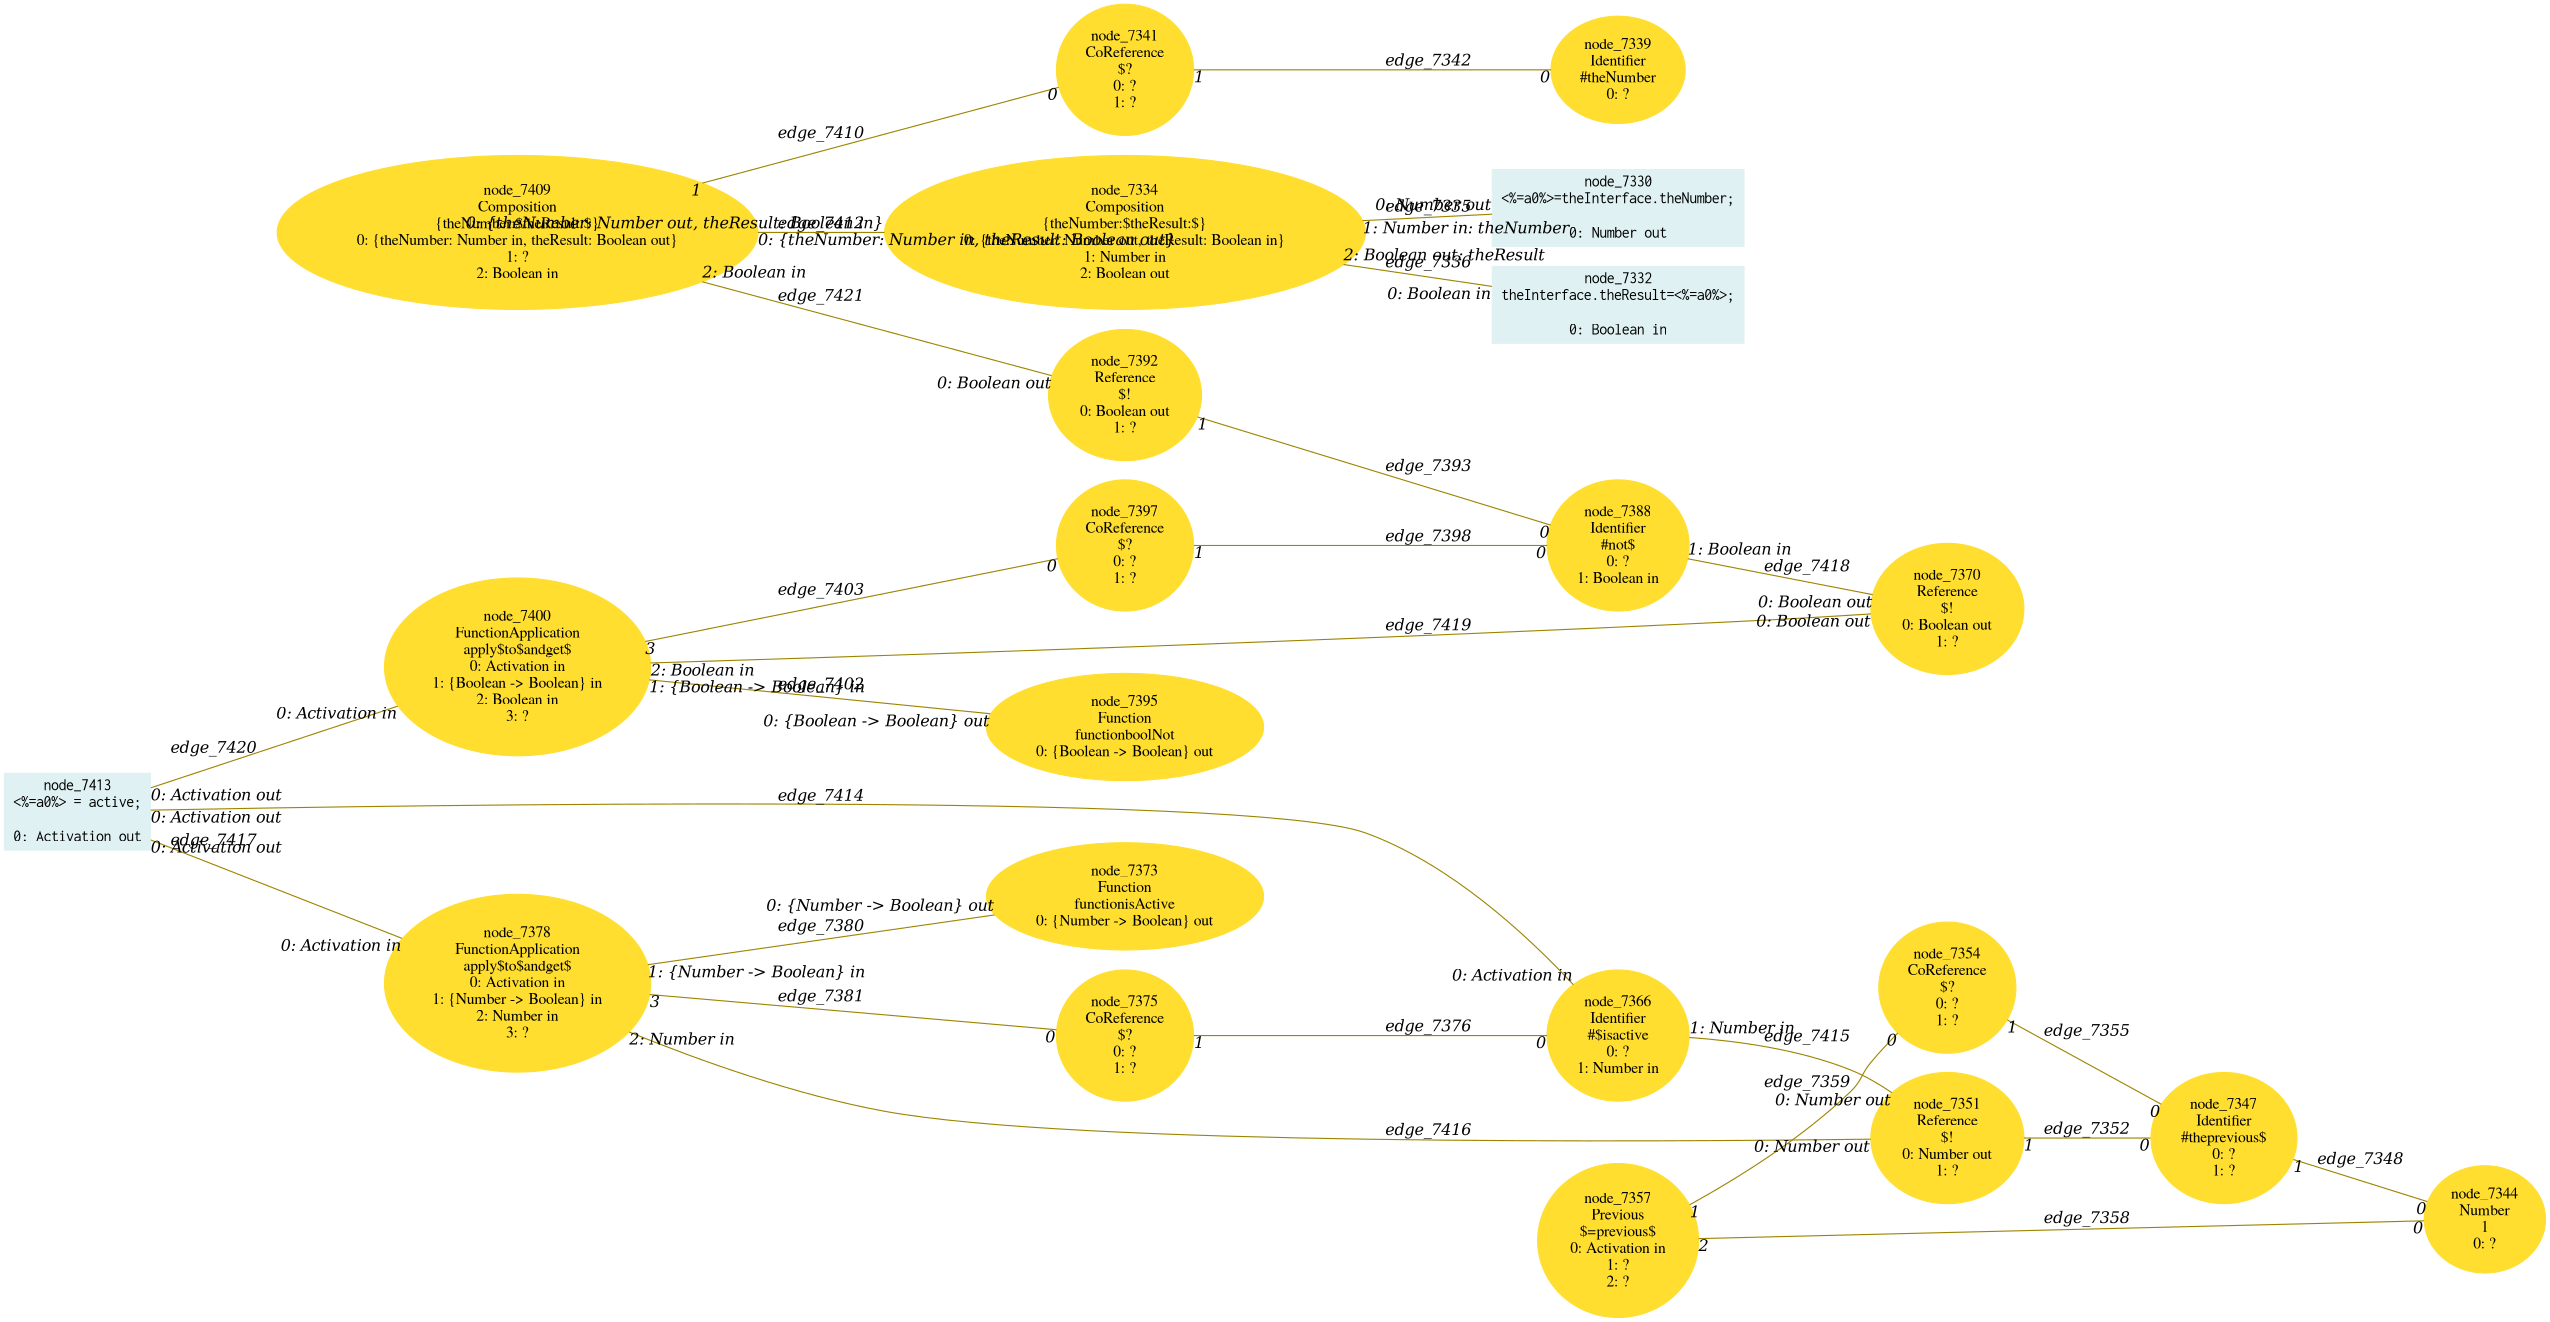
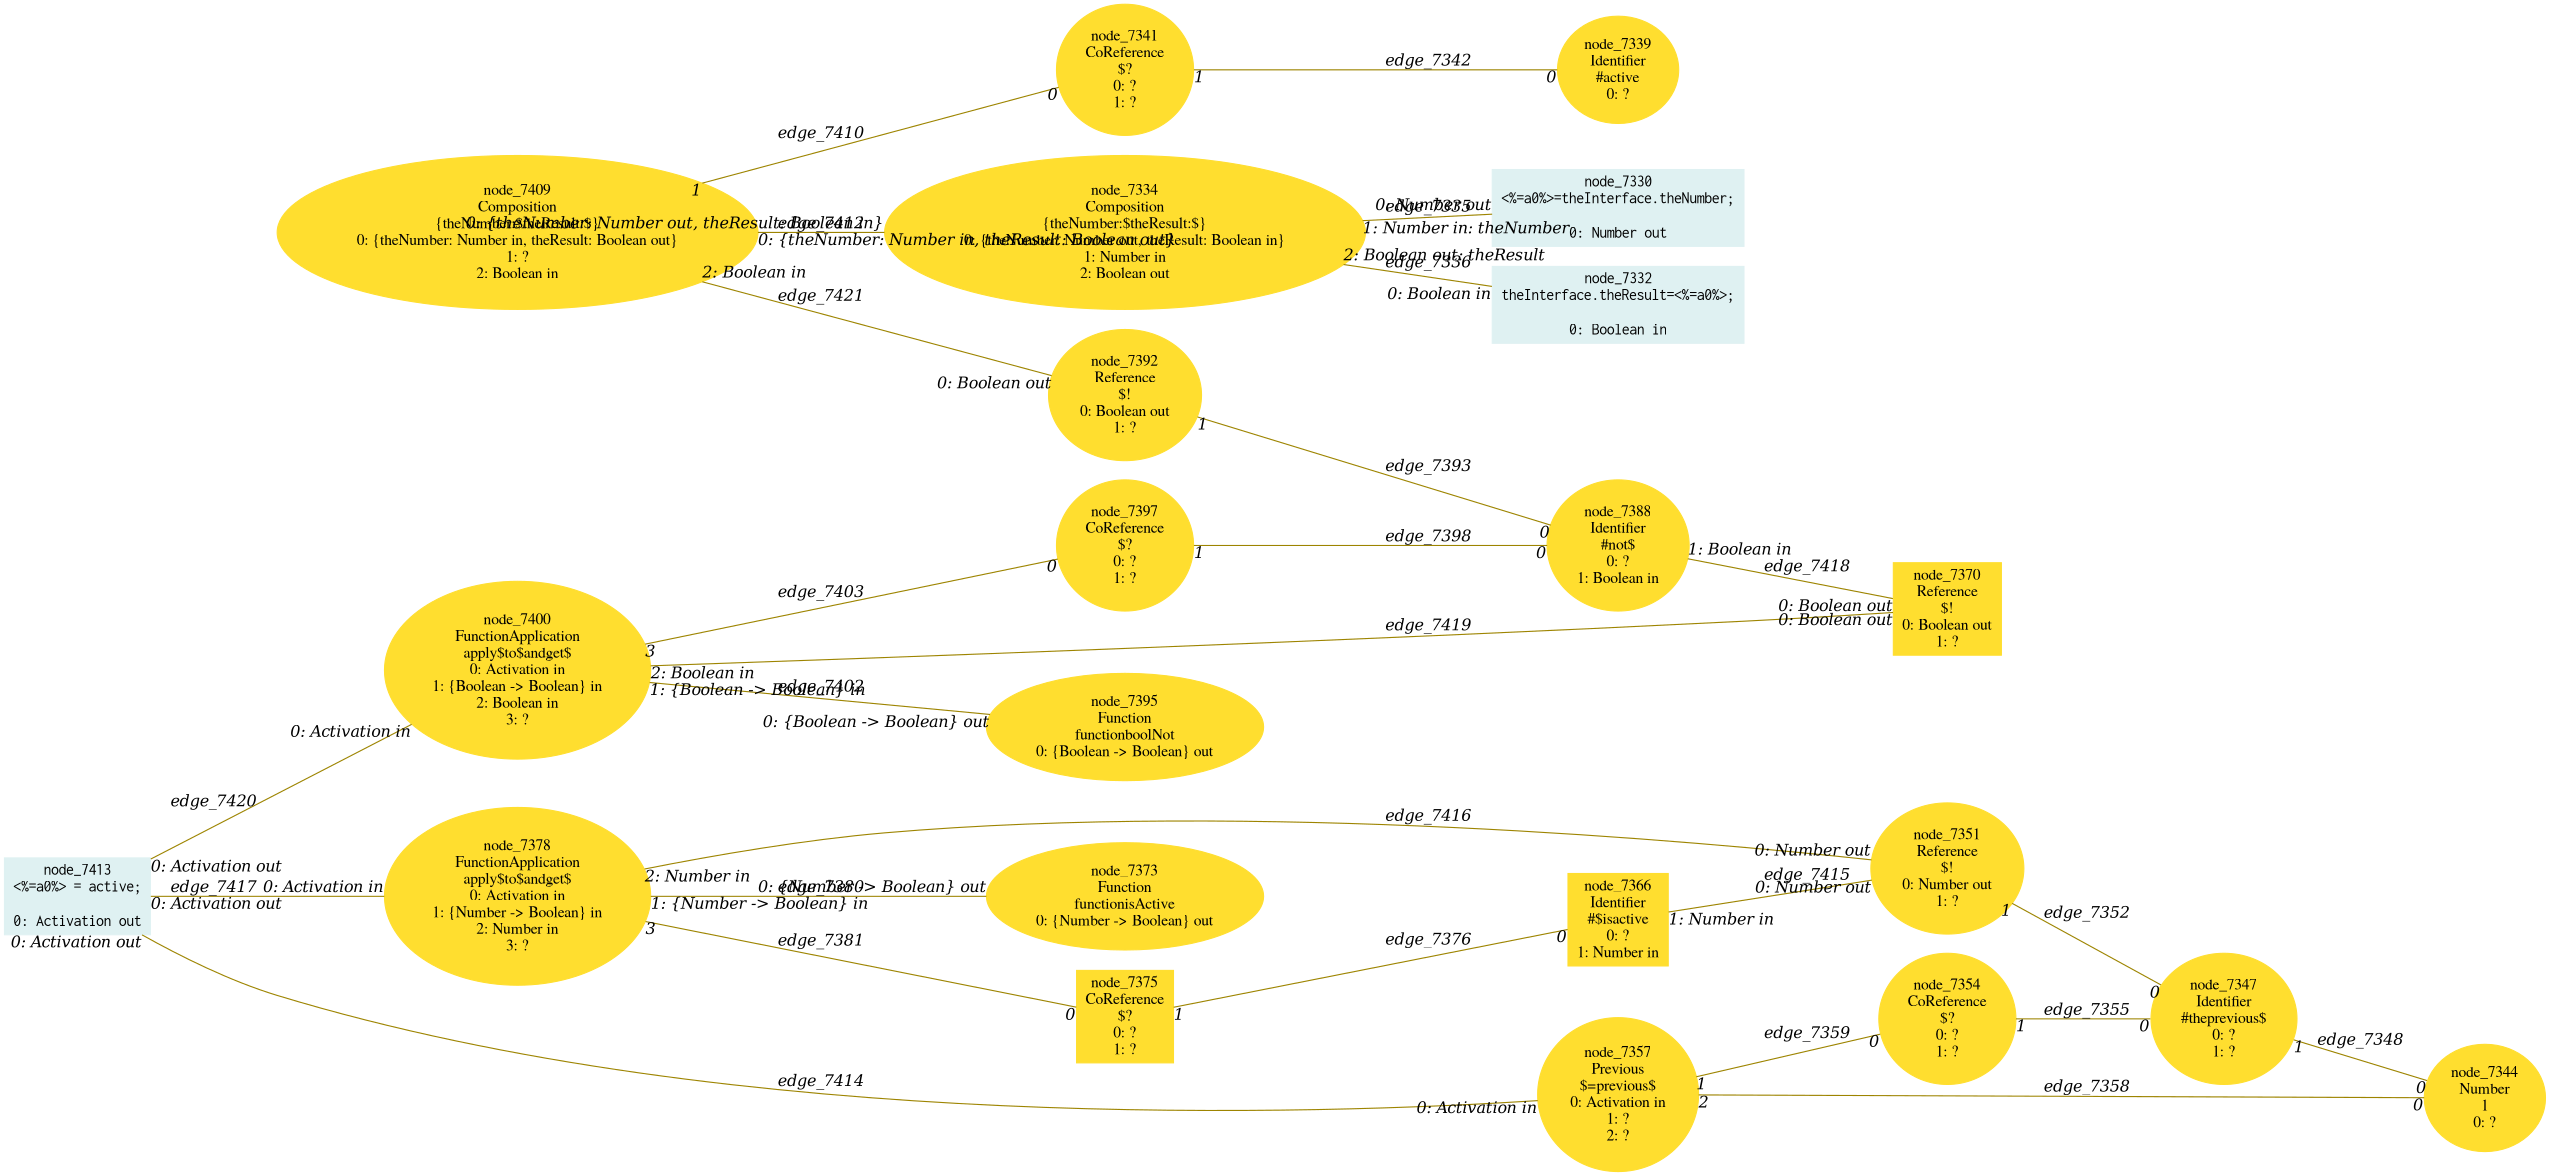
  digraph {
    rankdir=LR
    node [color="#ffde2f" fontname=Times shape=ellipse style=filled]
    edge [arrowHead=none arrowsize=1 color="#9d8400" dir=none fontname="Times-Italic" headlabel=0 taillabel=1]
    n1 [color="#dff1f2" fontname=Courier label="node_7330\n<%=a0%>=theInterface.theNumber;\n\n0: Number out" shape=box]
    n2 [color="#dff1f2" fontname=Courier label="node_7332\ntheInterface.theResult=<%=a0%>;\n\n0: Boolean in" shape=box]
    n3 [label="node_7334\nComposition\n{theNumber:$theResult:$}\n0: {theNumber: Number out, theResult: Boolean in}\n1: Number in\n2: Boolean out"]
-   n4 [label="node_7339\nIdentifier\n#theNumber\n0: ?"]
+   n4 [label="node_7339\nIdentifier\n#active\n0: ?"]
    n5 [label="node_7341\nCoReference\n$?\n0: ?\n1: ?"]
    n6 [label="node_7344\nNumber\n1\n0: ?"]
    n7 [label="node_7347\nIdentifier\n#theprevious$\n0: ?\n1: ?"]
    n8 [label="node_7351\nReference\n$!\n0: Number out\n1: ?"]
    n9 [label="node_7354\nCoReference\n$?\n0: ?\n1: ?"]
    n10 [label="node_7357\nPrevious\n$=previous$\n0: Activation in\n1: ?\n2: ?"]
-   n11 [label="node_7366\nIdentifier\n#$isactive\n0: ?\n1: Number in"]
-   n12 [label="node_7370\nReference\n$!\n0: Boolean out\n1: ?"]
+   n11 [label="node_7366\nIdentifier\n#$isactive\n0: ?\n1: Number in" shape=box]
+   n12 [label="node_7370\nReference\n$!\n0: Boolean out\n1: ?" shape=box]
    n13 [label="node_7373\nFunction\nfunctionisActive\n0: {Number -> Boolean} out"]
-   n14 [label="node_7375\nCoReference\n$?\n0: ?\n1: ?"]
+   n14 [label="node_7375\nCoReference\n$?\n0: ?\n1: ?" shape=box]
    n15 [label="node_7378\nFunctionApplication\napply$to$andget$\n0: Activation in\n1: {Number -> Boolean} in\n2: Number in\n3: ?"]
    n16 [label="node_7388\nIdentifier\n#not$\n0: ?\n1: Boolean in"]
    n17 [label="node_7392\nReference\n$!\n0: Boolean out\n1: ?"]
    n18 [label="node_7395\nFunction\nfunctionboolNot\n0: {Boolean -> Boolean} out"]
    n19 [label="node_7397\nCoReference\n$?\n0: ?\n1: ?"]
    n20 [label="node_7400\nFunctionApplication\napply$to$andget$\n0: Activation in\n1: {Boolean -> Boolean} in\n2: Boolean in\n3: ?"]
    n21 [label="node_7409\nComposition\n{theNumber:$theResult:$}\n0: {theNumber: Number in, theResult: Boolean out}\n1: ?\n2: Boolean in"]
    n22 [color="#dff1f2" fontname=Courier label="node_7413\n<%=a0%> = active;\n\n0: Activation out" shape=box]
    n3 -> n1 [headlabel="0: Number out" label=edge_7335 taillabel="1: Number in: theNumber"]
    n3 -> n2 [headlabel="0: Boolean in" label=edge_7336 taillabel="2: Boolean out: theResult"]
    n5 -> n4 [label=edge_7342]
    n7 -> n6 [label=edge_7348]
    n8 -> n7 [label=edge_7352]
    n9 -> n7 [label=edge_7355]
    n10 -> n6 [label=edge_7358 taillabel=2]
    n10 -> n9 [label=edge_7359]
    n11 -> n8 [headlabel="0: Number out" label=edge_7415 taillabel="1: Number in"]
    n14 -> n11 [label=edge_7376]
    n15 -> n8 [headlabel="0: Number out" label=edge_7416 taillabel="2: Number in"]
    n15 -> n13 [headlabel="0: {Number -> Boolean} out" label=edge_7380 taillabel="1: {Number -> Boolean} in"]
    n15 -> n14 [label=edge_7381 taillabel=3]
    n16 -> n12 [headlabel="0: Boolean out" label=edge_7418 taillabel="1: Boolean in"]
    n17 -> n16 [label=edge_7393]
    n19 -> n16 [label=edge_7398]
    n20 -> n12 [headlabel="0: Boolean out" label=edge_7419 taillabel="2: Boolean in"]
    n20 -> n18 [headlabel="0: {Boolean -> Boolean} out" label=edge_7402 taillabel="1: {Boolean -> Boolean} in"]
    n20 -> n19 [label=edge_7403 taillabel=3]
    n21 -> n3 [headlabel="0: {theNumber: Number out, theResult: Boolean in}" label=edge_7412 taillabel="0: {theNumber: Number in, theResult: Boolean out}"]
    n21 -> n5 [label=edge_7410]
    n21 -> n17 [headlabel="0: Boolean out" label=edge_7421 taillabel="2: Boolean in"]
-   n22 -> n11 [headlabel="0: Activation in" label=edge_7414 taillabel="0: Activation out"]
+   n22 -> n10 [headlabel="0: Activation in" label=edge_7414 taillabel="0: Activation out"]
    n22 -> n15 [headlabel="0: Activation in" label=edge_7417 taillabel="0: Activation out"]
    n22 -> n20 [headlabel="0: Activation in" label=edge_7420 taillabel="0: Activation out"]
  }
